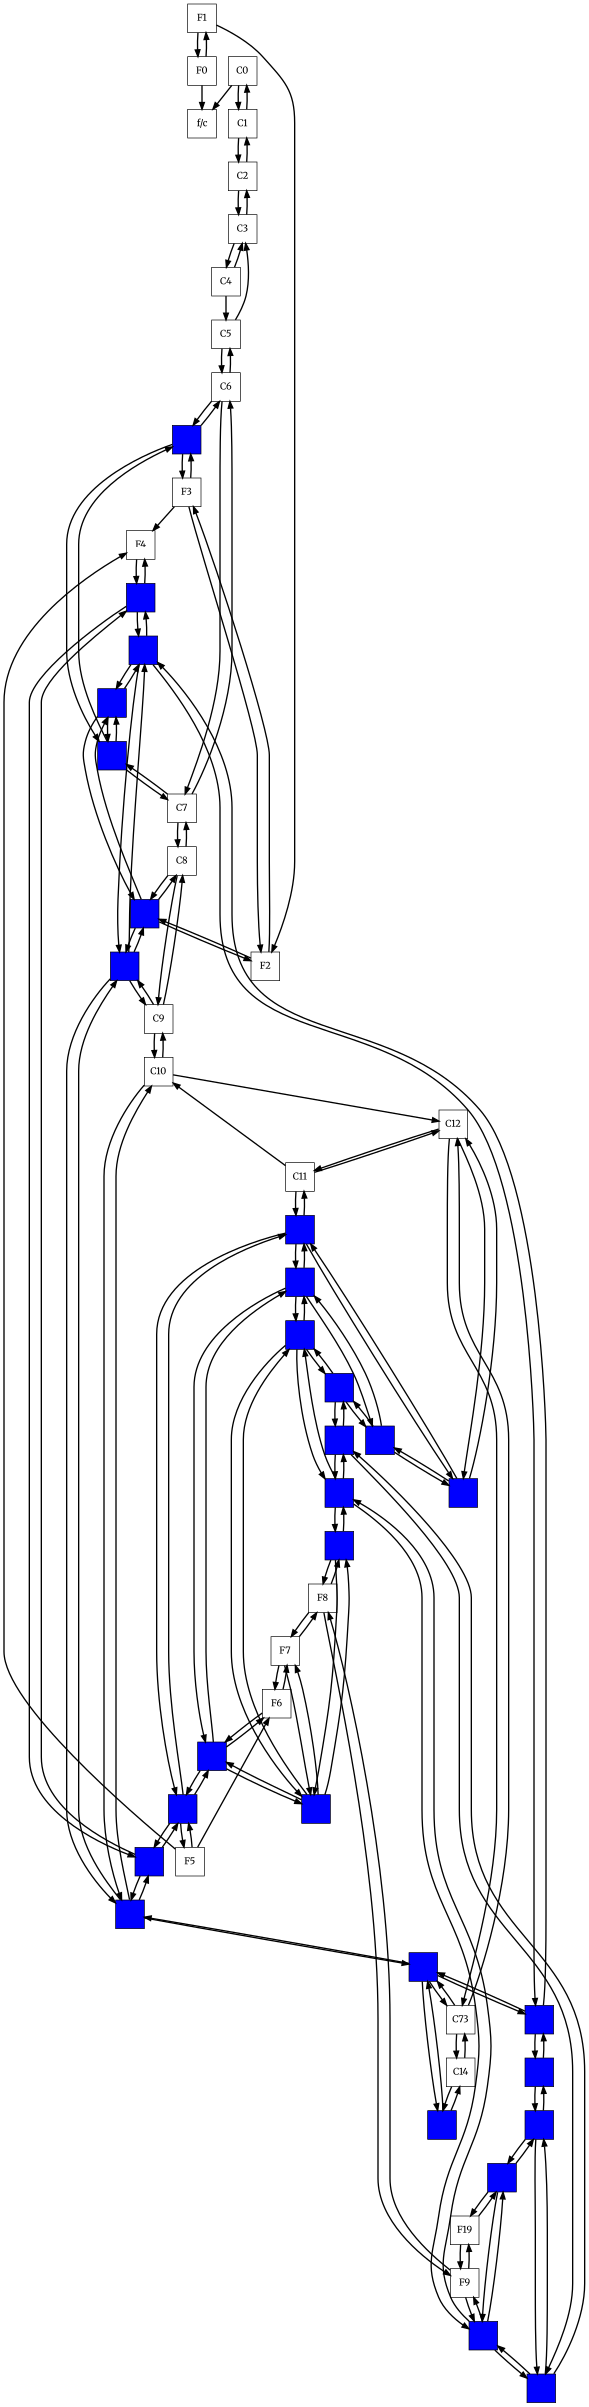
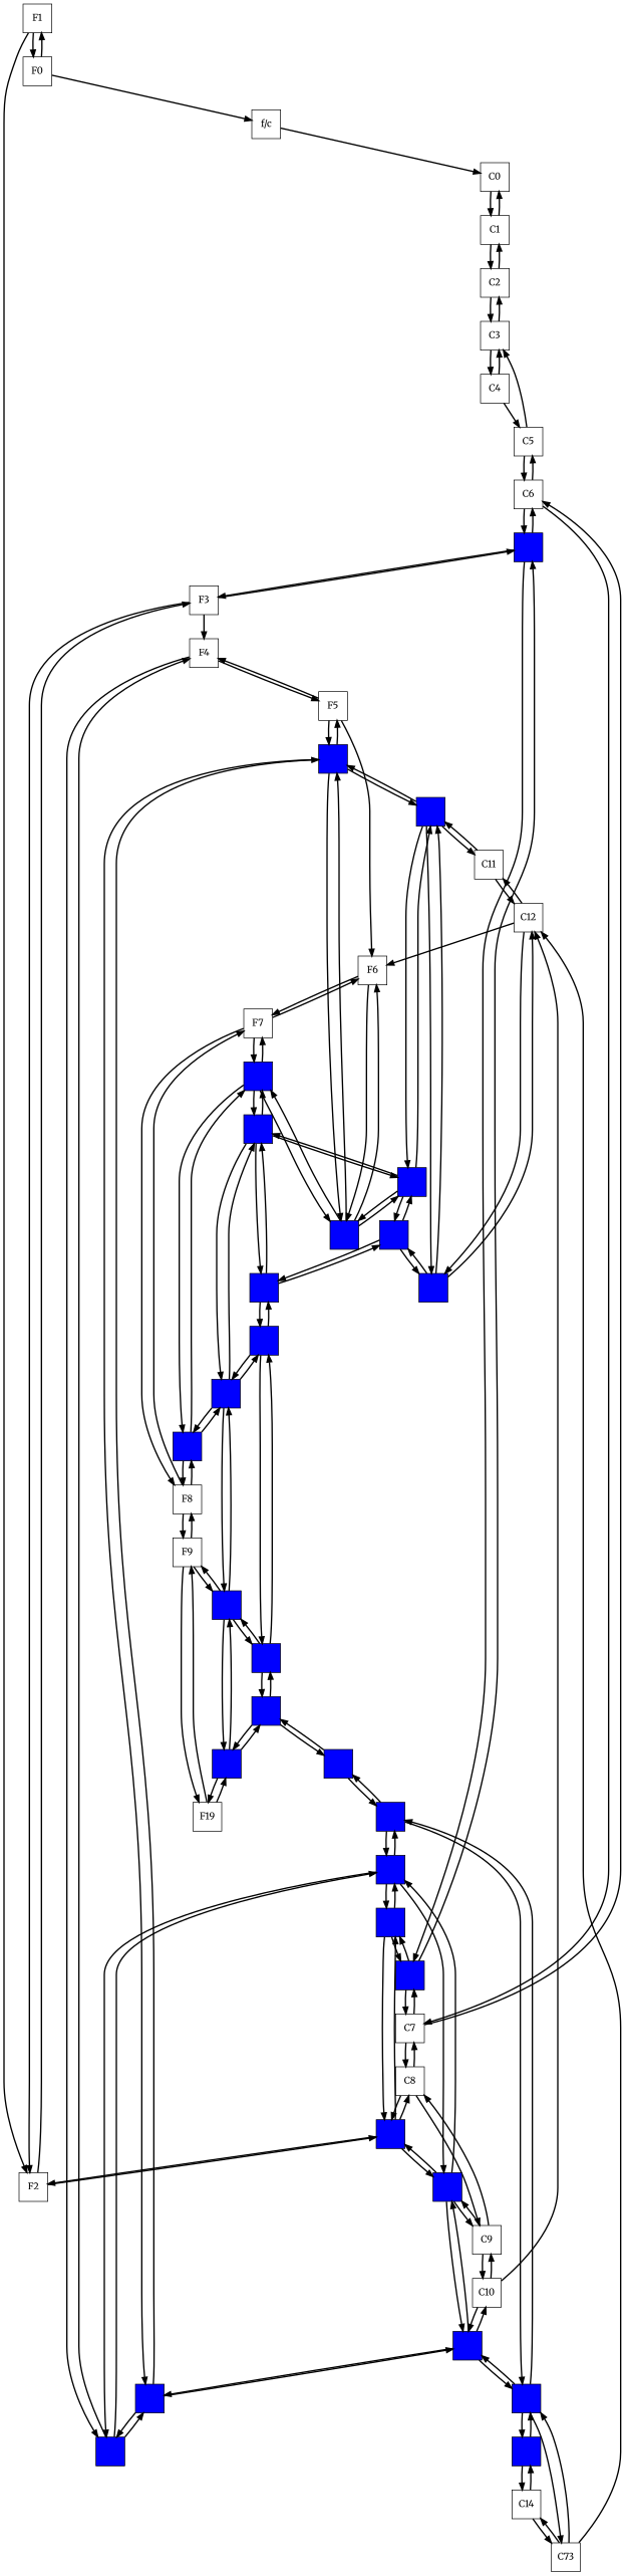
  digraph {
    fontname=Merriweather
    node [fillcolor="#0000FF" fontname=Merriweather shape=box style=filled]
    edge [fontname=Merriweather style=bold]
    n1 [fillcolor="#FFFFFF" height=0.6 label="f/c" width=0.6]
    n2 [fillcolor="#FFFFFF" height=0.6 label=C0 width=0.6]
    n3 [fillcolor="#FFFFFF" height=0.6 label=C1 width=0.6]
    n4 [fillcolor="#FFFFFF" height=0.6 label=F0 width=0.6]
    n5 [fillcolor="#FFFFFF" height=0.6 label=F1 width=0.6]
    n6 [fillcolor="#FFFFFF" height=0.6 label=C2 width=0.6]
    n7 [fillcolor="#FFFFFF" height=0.6 label=C3 width=0.6]
    n8 [fillcolor="#FFFFFF" height=0.6 label=C4 width=0.6]
    n9 [fillcolor="#FFFFFF" height=0.6 label=C5 width=0.6]
    n10 [fillcolor="#FFFFFF" height=0.6 label=C6 width=0.6]
    n11 [fillcolor="#FFFFFF" height=0.6 label=C7 width=0.6]
    n12 [height=0.6 label="	" width=0.6]
    n13 [fillcolor="#FFFFFF" height=0.6 label=C8 width=0.6]
    n14 [height=0.6 label="	" width=0.6]
    n15 [fillcolor="#FFFFFF" height=0.6 label=F3 width=0.6]
    n16 [fillcolor="#FFFFFF" height=0.6 label=C9 width=0.6]
    n17 [height=0.6 label="	" width=0.6]
    n18 [height=0.6 label="	" width=0.6]
    n19 [fillcolor="#FFFFFF" height=0.6 label=C10 width=0.6]
    n20 [height=0.6 label="	" width=0.6]
    n21 [fillcolor="#FFFFFF" height=0.6 label=F2 width=0.6]
    n22 [height=0.6 label="	" width=0.6]
    n23 [fillcolor="#FFFFFF" height=0.6 label=C12 width=0.6]
    n24 [height=0.6 label="	" width=0.6]
    n25 [fillcolor="#FFFFFF" height=0.6 label=C11 width=0.6]
    n26 [height=0.6 label="	" width=0.6]
    n27 [height=0.6 label="	" width=0.6]
    n28 [height=0.6 label="	" width=0.6]
    n29 [fillcolor="#FFFFFF" height=0.6 label=C73 width=0.6]
    n30 [height=0.6 label="	" width=0.6]
    n31 [height=0.6 label="	" width=0.6]
    n32 [height=0.6 label="	" width=0.6]
    n33 [fillcolor="#FFFFFF" height=0.6 label=C14 width=0.6]
    n34 [height=0.6 label="	" width=0.6]
    n35 [height=0.6 label="	" width=0.6]
    n36 [height=0.6 label="	" width=0.6]
    n37 [fillcolor="#FFFFFF" height=0.6 label=F4 width=0.6]
    n38 [fillcolor="#FFFFFF" height=0.6 label=F5 width=0.6]
    n39 [height=0.6 label="	" width=0.6]
    n40 [fillcolor="#FFFFFF" height=0.6 label=F6 width=0.6]
    n41 [fillcolor="#FFFFFF" height=0.6 label=F7 width=0.6]
    n42 [height=0.6 label="	" width=0.6]
    n43 [fillcolor="#FFFFFF" height=0.6 label=F8 width=0.6]
    n44 [height=0.6 label="	" width=0.6]
    n45 [fillcolor="#FFFFFF" height=0.6 label=F9 width=0.6]
    n46 [height=0.6 label="	" width=0.6]
    n47 [height=0.6 label="	" width=0.6]
    n48 [fillcolor="#FFFFFF" height=0.6 label=F19 width=0.6]
    n49 [height=0.6 label="	" width=0.6]
    n50 [height=0.6 label="	" width=0.6]
    n51 [height=0.6 label="	" width=0.6]
    n52 [height=0.6 label="	" width=0.6]
    n53 [height=0.6 label="	" width=0.6]
    n54 [height=0.6 label="	" width=0.6]
    n55 [height=0.6 label="	" width=0.6]
    n56 [height=0.6 label="	" width=0.6]
-   n2 -> n1
+   n1 -> n2
    n2 -> n3
    n3 -> n2
    n3 -> n6
    n4 -> n1
    n4 -> n5
    n5 -> n4
    n5 -> n21
    n6 -> n3
    n6 -> n7
    n7 -> n6
    n7 -> n8
    n8 -> n7
    n8 -> n9
    n9 -> n7
    n9 -> n10
    n10 -> n9
    n10 -> n11
    n10 -> n12
    n11 -> n10
    n11 -> n13
    n11 -> n14
    n12 -> n10
    n12 -> n14
    n12 -> n15
    n13 -> n11
    n13 -> n16
    n13 -> n17
    n14 -> n11
    n14 -> n12
    n14 -> n18
    n15 -> n12
    n15 -> n21
    n15 -> n37
    n16 -> n13
    n16 -> n19
    n16 -> n20
    n17 -> n13
    n17 -> n18
    n17 -> n20
    n17 -> n21
    n18 -> n14
    n18 -> n17
    n18 -> n24
    n19 -> n16
    n19 -> n22
    n19 -> n23
    n20 -> n16
    n20 -> n17
    n20 -> n22
    n20 -> n24
    n21 -> n15
    n21 -> n17
    n22 -> n19
    n22 -> n20
    n22 -> n27
    n22 -> n28
    n23 -> n25
-   n23 -> n29
+   n23 -> n40
    n23 -> n30
    n24 -> n18
    n24 -> n20
    n24 -> n36
    n24 -> n39
-   n25 -> n19
    n25 -> n23
    n25 -> n26
    n26 -> n25
    n26 -> n30
    n26 -> n31
    n26 -> n32
    n27 -> n22
    n27 -> n29
    n27 -> n35
    n27 -> n36
    n28 -> n22
    n28 -> n31
    n28 -> n39
    n29 -> n23
    n29 -> n27
    n29 -> n33
    n30 -> n23
    n30 -> n26
    n30 -> n34
    n31 -> n26
    n31 -> n28
    n31 -> n38
    n31 -> n42
    n32 -> n26
    n32 -> n34
    n32 -> n42
    n32 -> n47
    n33 -> n29
    n33 -> n35
    n34 -> n30
    n34 -> n32
    n34 -> n55
    n35 -> n27
    n35 -> n33
    n36 -> n24
    n36 -> n27
    n36 -> n54
+   n37 -> n38
    n37 -> n39
    n38 -> n31
    n38 -> n37
    n38 -> n40
    n39 -> n24
    n39 -> n28
    n39 -> n37
    n40 -> n41
    n40 -> n42
    n41 -> n40
    n41 -> n43
    n41 -> n44
    n42 -> n31
    n42 -> n32
    n42 -> n40
    n42 -> n44
    n43 -> n41
    n43 -> n45
    n43 -> n46
    n44 -> n41
    n44 -> n42
    n44 -> n46
    n44 -> n47
    n45 -> n43
    n45 -> n48
    n45 -> n49
    n46 -> n43
    n46 -> n44
    n46 -> n50
    n47 -> n32
    n47 -> n44
    n47 -> n50
    n47 -> n55
    n48 -> n45
    n48 -> n51
    n49 -> n45
    n49 -> n50
    n49 -> n51
    n49 -> n52
    n50 -> n46
    n50 -> n47
    n50 -> n49
    n50 -> n56
    n51 -> n48
    n51 -> n49
    n51 -> n53
    n52 -> n49
    n52 -> n53
    n52 -> n56
    n53 -> n51
    n53 -> n52
    n53 -> n54
    n54 -> n36
    n54 -> n53
    n55 -> n34
    n55 -> n47
    n55 -> n56
    n56 -> n50
    n56 -> n52
    n56 -> n55
  }
